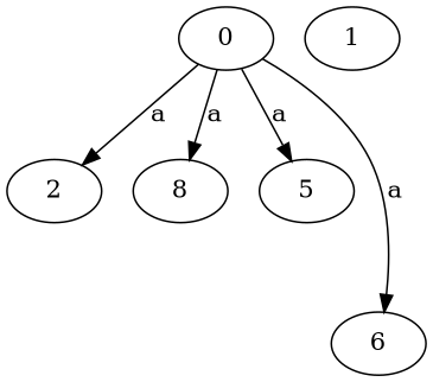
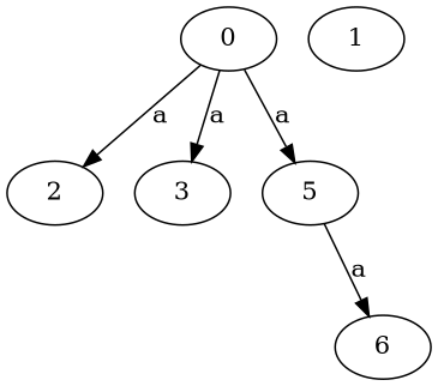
  strict digraph {
    0
    2
-   3 [label=8]
+   3
    5
    6
    1
    0 -> 2 [label=a]
    0 -> 3 [label=a]
    0 -> 5 [label=a]
-   0 -> 6 [label=a]
+   5 -> 6 [label=a]
  }
